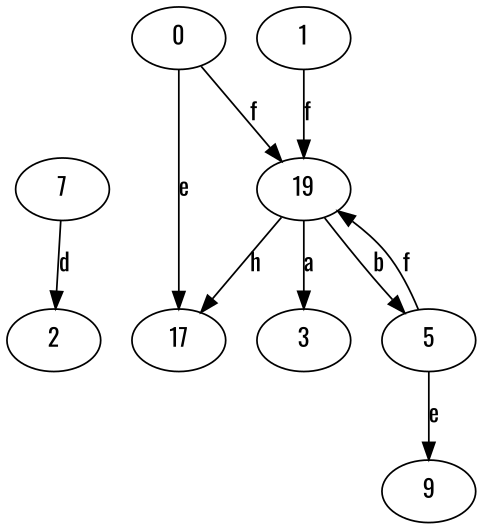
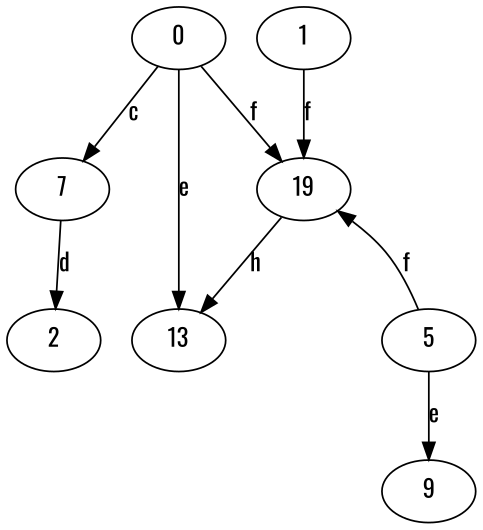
  strict digraph {
    fontname=Oswald
    node [fontname=Oswald]
    edge [fontname=Oswald]
    n1 [label=19]
    1
    5
    9
    7
    2
-   13 [label=17]
-   3
+   13
    0
-   n1 -> 5 [label=b]
    n1 -> 13 [label=h]
-   n1 -> 3 [label=a]
    1 -> n1 [label=f]
    5 -> n1 [label=f]
    5 -> 9 [label=e]
    7 -> 2 [label=d]
    0 -> n1 [label=f]
+   0 -> 7 [label=c]
    0 -> 13 [label=e]
  }
